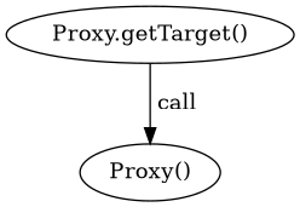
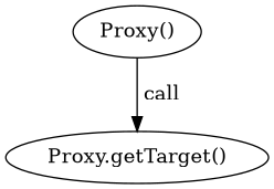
  digraph {
    "Proxy()" [height=0.5 width=1.126]
    "Proxy.getTarget()" [height=0.5 width=2.2208]
-   "Proxy.getTarget()" -> "Proxy()" [label=" call"]
+   "Proxy()" -> "Proxy.getTarget()" [label=" call"]
  }
